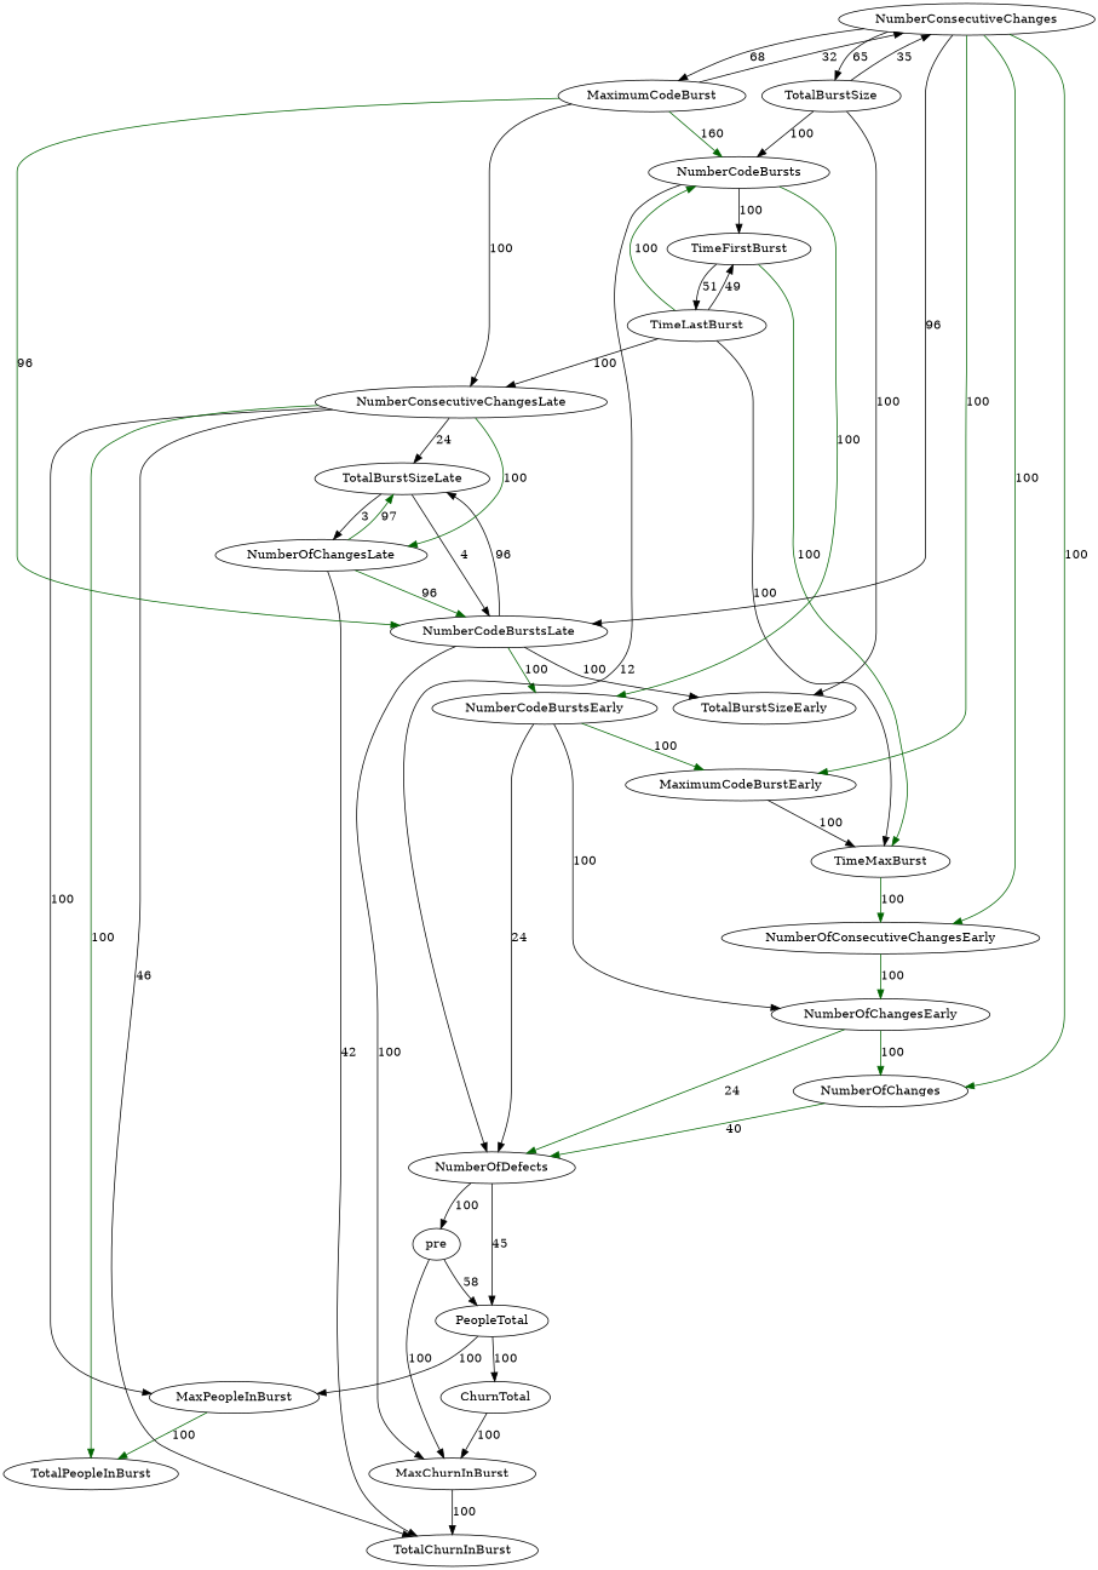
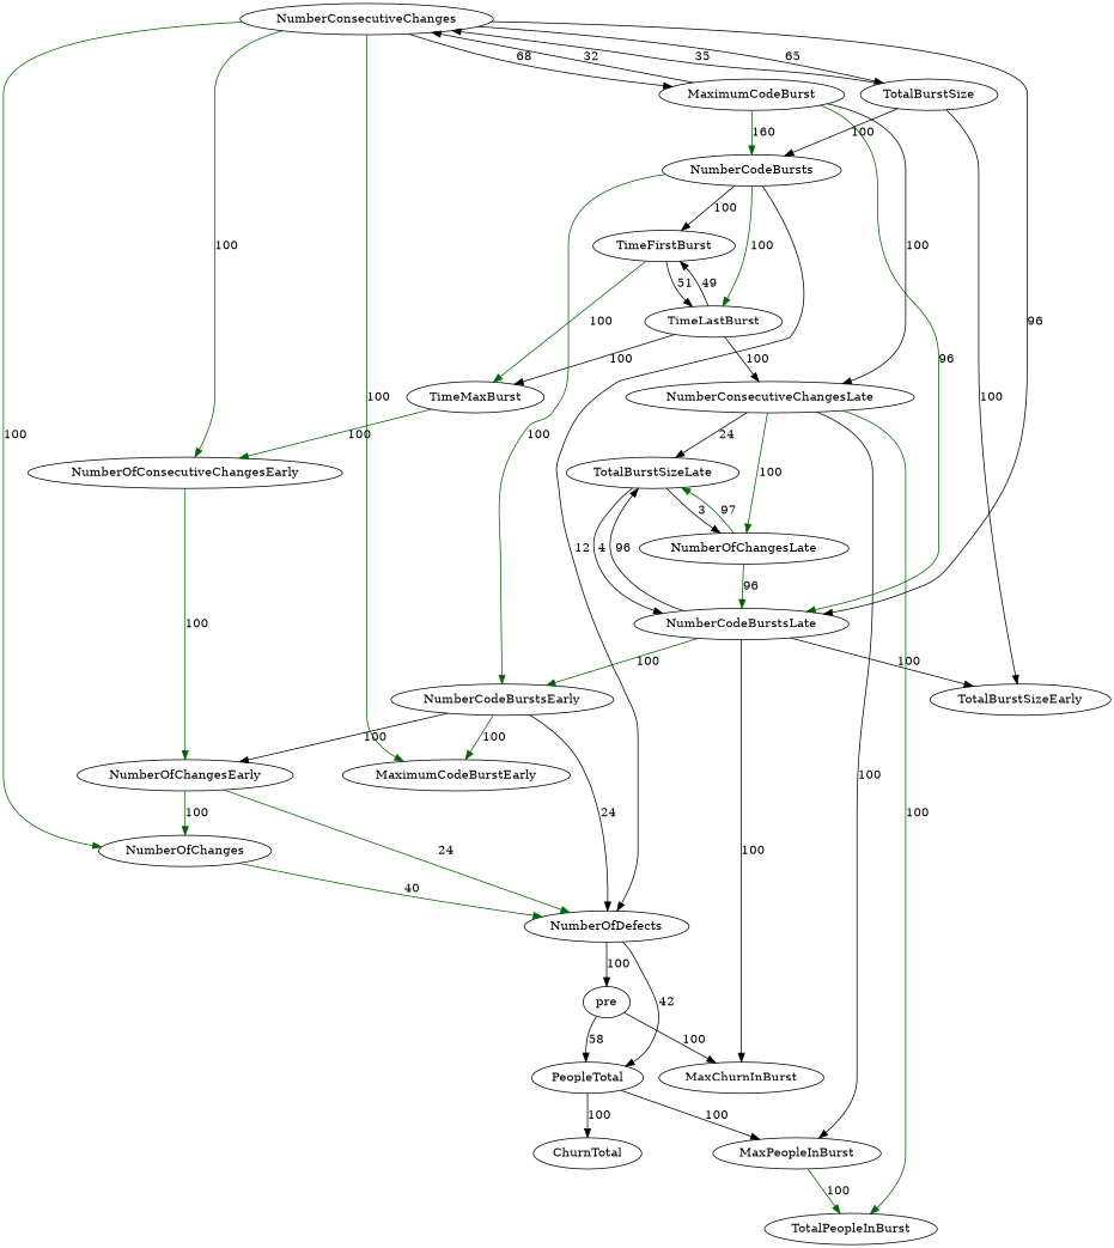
  digraph {
    edge [color=black weight=100]
    MaxPeopleInBurst
    TotalPeopleInBurst
    NumberCodeBurstsLate
    MaxChurnInBurst
    NumberCodeBurstsEarly
    TotalBurstSizeEarly
    TotalBurstSizeLate
-   TotalChurnInBurst
    NumberOfChangesEarly
    MaximumCodeBurstEarly
    NumberOfDefects
    NumberOfChangesLate
    NumberOfChanges
    TimeMaxBurst
    PeopleTotal
    pre
    NumberOfConsecutiveChangesEarly
    TimeFirstBurst
    TimeLastBurst
    NumberConsecutiveChangesLate
    ChurnTotal
    MaximumCodeBurst
    NumberCodeBursts
    NumberConsecutiveChanges
    TotalBurstSize
    MaxPeopleInBurst -> TotalPeopleInBurst [color=darkgreen label=100]
    NumberCodeBurstsLate -> MaxChurnInBurst [label=100]
    NumberCodeBurstsLate -> NumberCodeBurstsEarly [color=darkgreen label=100]
    NumberCodeBurstsLate -> TotalBurstSizeEarly [label=100]
    NumberCodeBurstsLate -> TotalBurstSizeLate [label=96 weight=96]
-   MaxChurnInBurst -> TotalChurnInBurst [label=100]
    NumberCodeBurstsEarly -> NumberOfChangesEarly [label=100]
    NumberCodeBurstsEarly -> MaximumCodeBurstEarly [color=darkgreen label=100]
    NumberCodeBurstsEarly -> NumberOfDefects [label=24 weight=24]
    TotalBurstSizeLate -> NumberCodeBurstsLate [label=4 weight=4]
    TotalBurstSizeLate -> NumberOfChangesLate [label=3 weight=3]
    NumberOfChangesEarly -> NumberOfDefects [color=darkgreen label=24 weight=24]
    NumberOfChangesEarly -> NumberOfChanges [color=darkgreen label=100]
-   MaximumCodeBurstEarly -> TimeMaxBurst [label=100]
-   NumberOfDefects -> PeopleTotal [label=45 weight=42]
+   NumberOfDefects -> PeopleTotal [label=42 weight=42]
    NumberOfDefects -> pre [label=100]
    NumberOfChangesLate -> NumberCodeBurstsLate [color=darkgreen label=96 weight=96]
    NumberOfChangesLate -> TotalBurstSizeLate [color=darkgreen label=97 weight=97]
-   NumberOfChangesLate -> TotalChurnInBurst [label=42 weight=42]
    NumberOfChanges -> NumberOfDefects [color=darkgreen label=40 weight=40]
    TimeMaxBurst -> NumberOfConsecutiveChangesEarly [color=darkgreen label=100]
    PeopleTotal -> MaxPeopleInBurst [label=100]
    PeopleTotal -> ChurnTotal [label=100]
    pre -> MaxChurnInBurst [label=100]
    pre -> PeopleTotal [label=58 weight=58]
    NumberOfConsecutiveChangesEarly -> NumberOfChangesEarly [color=darkgreen label=100]
    TimeFirstBurst -> TimeMaxBurst [color=darkgreen label=100]
    TimeFirstBurst -> TimeLastBurst [label=51 weight=51]
    TimeLastBurst -> TimeMaxBurst [label=100]
    TimeLastBurst -> TimeFirstBurst [label=49 weight=49]
    TimeLastBurst -> NumberConsecutiveChangesLate [label=100]
    NumberConsecutiveChangesLate -> MaxPeopleInBurst [label=100]
    NumberConsecutiveChangesLate -> TotalPeopleInBurst [color=darkgreen label=100]
    NumberConsecutiveChangesLate -> TotalBurstSizeLate [label=24 weight=4]
-   NumberConsecutiveChangesLate -> TotalChurnInBurst [label=46 weight=46]
    NumberConsecutiveChangesLate -> NumberOfChangesLate [color=darkgreen label=100]
-   ChurnTotal -> MaxChurnInBurst [label=100]
    MaximumCodeBurst -> NumberCodeBurstsLate [color=darkgreen label=96 weight=96]
    MaximumCodeBurst -> NumberConsecutiveChangesLate [label=100]
    MaximumCodeBurst -> NumberCodeBursts [color=darkgreen label=160]
    MaximumCodeBurst -> NumberConsecutiveChanges [label=32 weight=32]
    NumberCodeBursts -> NumberCodeBurstsEarly [color=darkgreen label=100]
    NumberCodeBursts -> NumberOfDefects [label=12 weight=12]
    NumberCodeBursts -> TimeFirstBurst [label=100]
-   TimeLastBurst -> NumberCodeBursts [color=darkgreen label=100]
+   NumberCodeBursts -> TimeLastBurst [color=darkgreen label=100]
    NumberConsecutiveChanges -> NumberCodeBurstsLate [label=96 weight=96]
    NumberConsecutiveChanges -> MaximumCodeBurstEarly [color=darkgreen label=100]
    NumberConsecutiveChanges -> NumberOfChanges [color=darkgreen label=100]
    NumberConsecutiveChanges -> NumberOfConsecutiveChangesEarly [color=darkgreen label=100]
    NumberConsecutiveChanges -> MaximumCodeBurst [label=68 weight=68]
    NumberConsecutiveChanges -> TotalBurstSize [label=65 weight=65]
    TotalBurstSize -> TotalBurstSizeEarly [label=100]
    TotalBurstSize -> NumberCodeBursts [label=100]
    TotalBurstSize -> NumberConsecutiveChanges [label=35 weight=35]
  }
